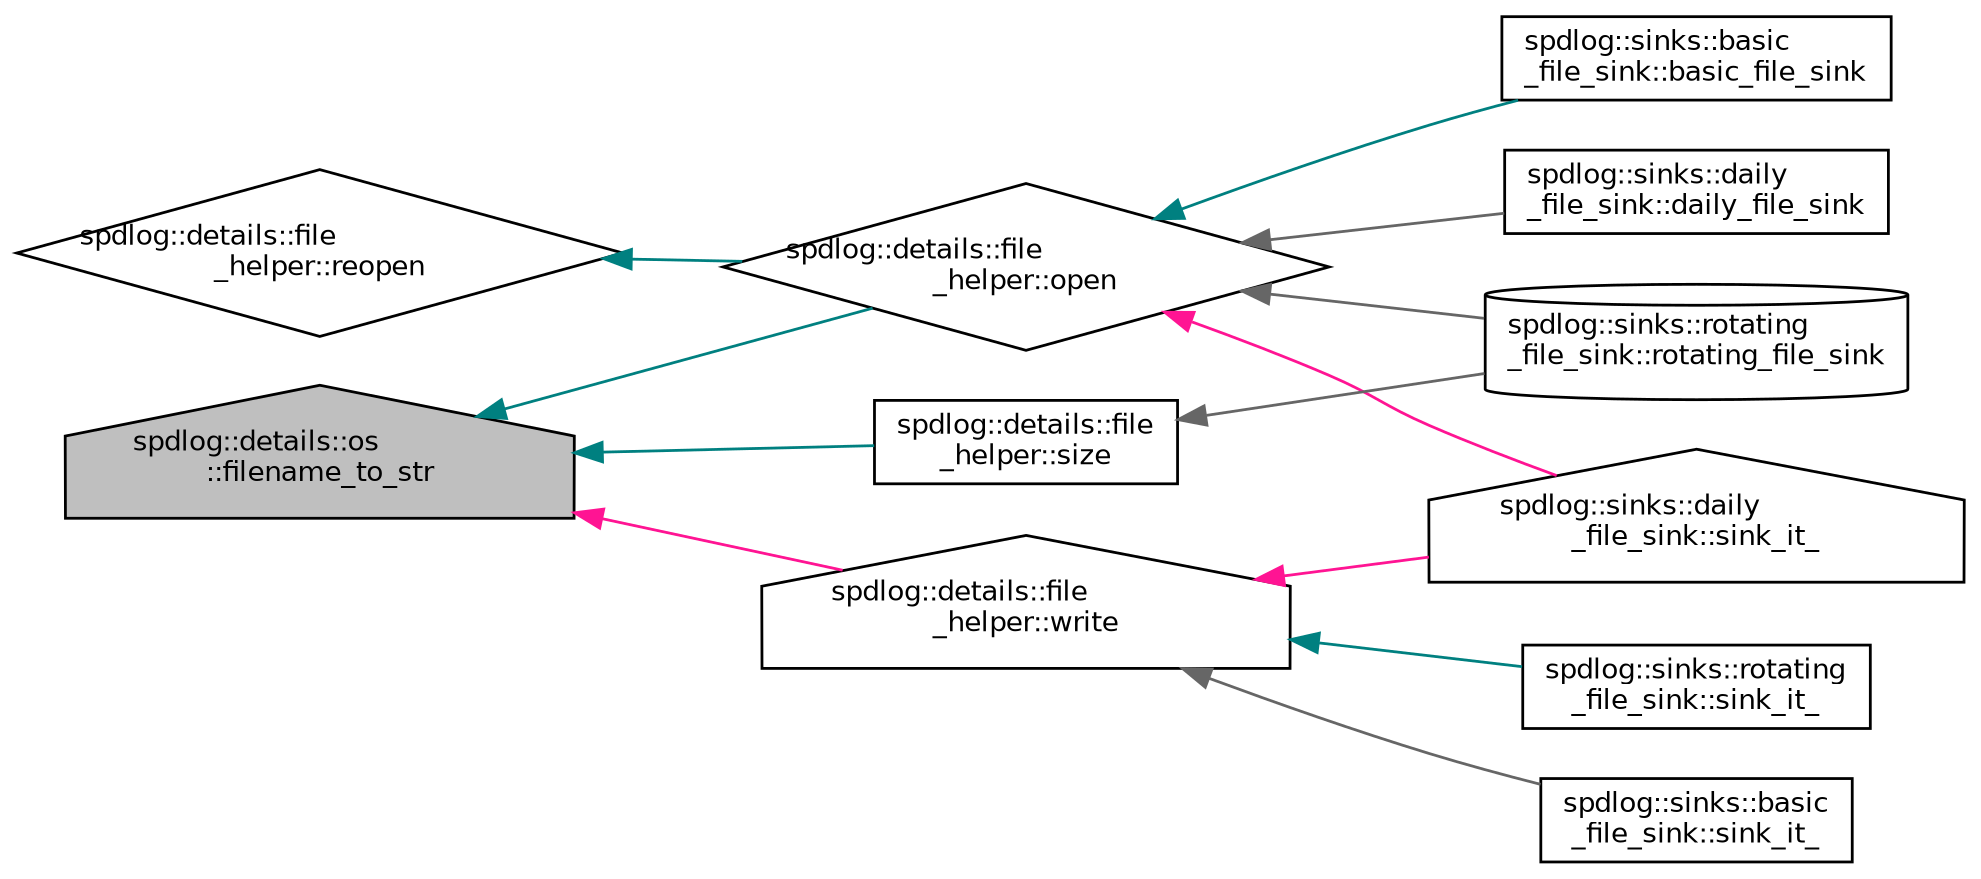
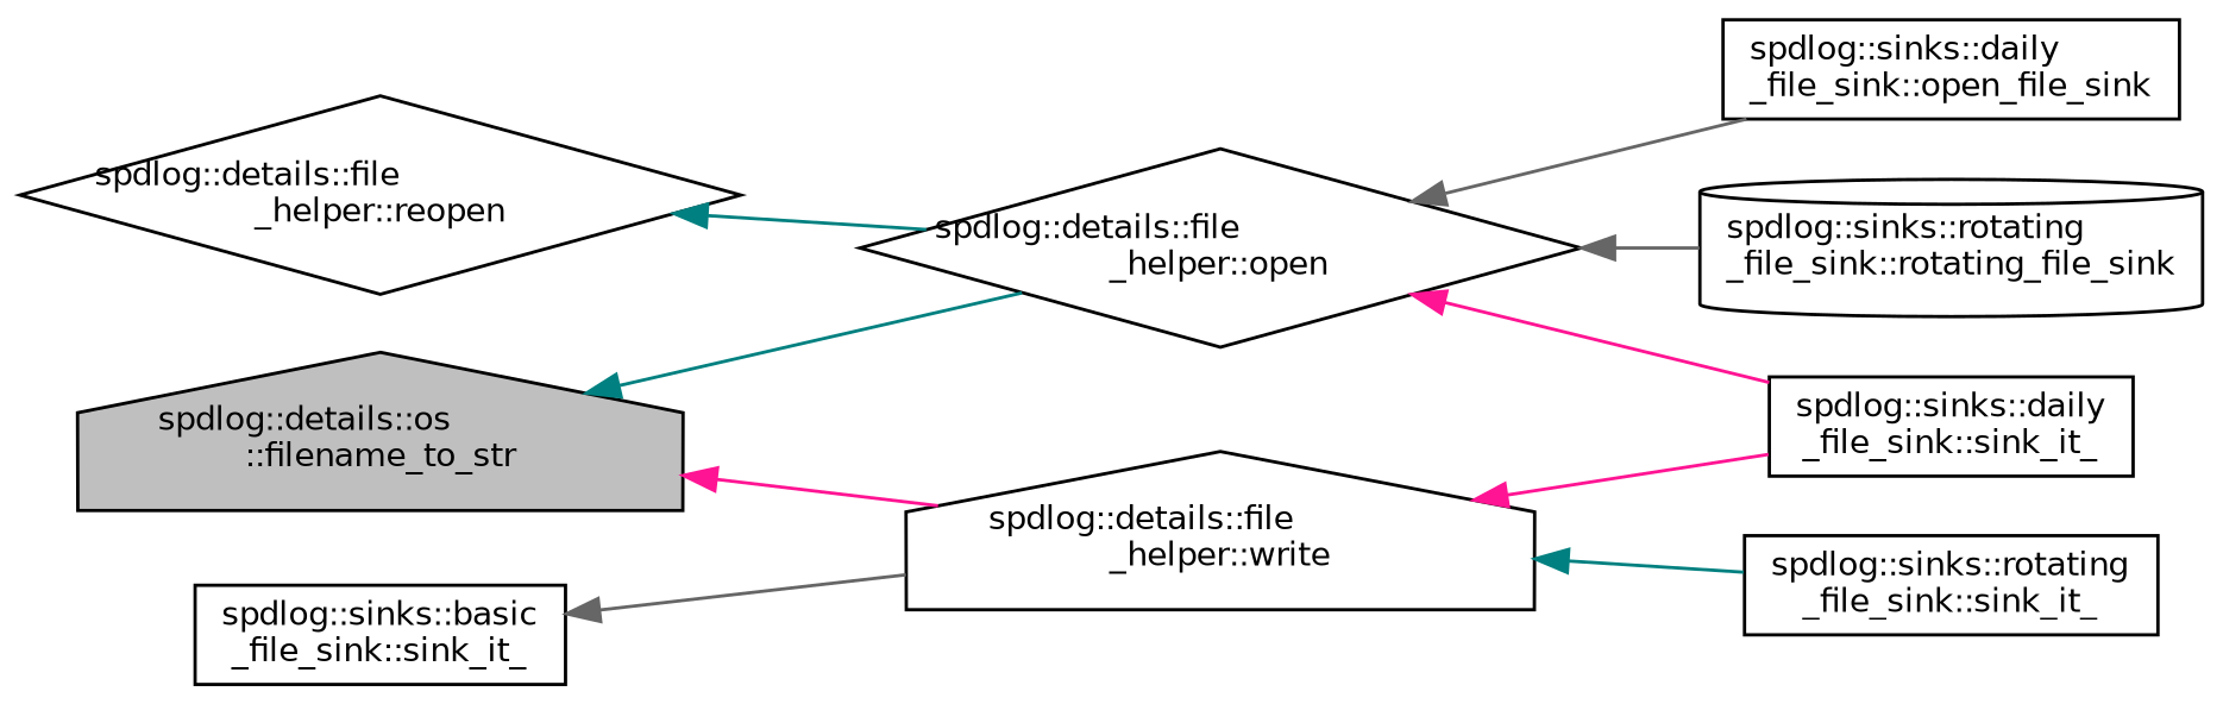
  digraph {
    rankdir=LR
    node [color=black fillcolor=white fontname=Helvetica fontsize=10 shape=box style=filled]
    edge [color=teal dir=back fontname=Helvetica fontsize=10 labelfontname=Helvetica labelfontsize=10 style=solid]
    n1 [fillcolor=grey75 fontcolor=black height=0.2 label="spdlog::details::os\l::filename_to_str" shape=house width=0.4]
    n2 [height=0.2 label="spdlog::details::file\l_helper::open" shape=diamond width=0.4]
    n3 [height=0.2 label="spdlog::details::file\l_helper::write" shape=house width=0.4]
-   n4 [height=0.2 label="spdlog::details::file\l_helper::size" width=0.4]
-   n5 [height=0.2 label="spdlog::sinks::basic\l_file_sink::basic_file_sink" width=0.4]
-   n6 [height=0.2 label="spdlog::sinks::daily\l_file_sink::daily_file_sink" width=0.4]
-   n7 [height=0.2 label="spdlog::sinks::daily\l_file_sink::sink_it_" shape=house width=0.4]
+   n6 [height=0.2 label="spdlog::sinks::daily\l_file_sink::open_file_sink" width=0.4]
+   n7 [height=0.2 label="spdlog::sinks::daily\l_file_sink::sink_it_" width=0.4]
    n8 [height=0.2 label="spdlog::sinks::rotating\l_file_sink::rotating_file_sink" shape=cylinder width=0.4]
    n9 [height=0.2 label="spdlog::sinks::basic\l_file_sink::sink_it_" width=0.4]
    n10 [height=0.2 label="spdlog::sinks::rotating\l_file_sink::sink_it_" width=0.4]
    n11 [height=0.2 label="spdlog::details::file\l_helper::reopen" shape=diamond width=0.4]
    n1 -> n2
    n1 -> n3 [color=deeppink]
-   n1 -> n4
-   n2 -> n5
    n2 -> n6 [color=gray40]
    n2 -> n7 [color=deeppink]
    n2 -> n8 [color=gray40]
    n3 -> n7 [color=deeppink]
-   n3 -> n9 [color=gray40]
+   n9 -> n3 [color=gray40]
    n3 -> n10
-   n4 -> n8 [color=gray40]
    n11 -> n2
  }
